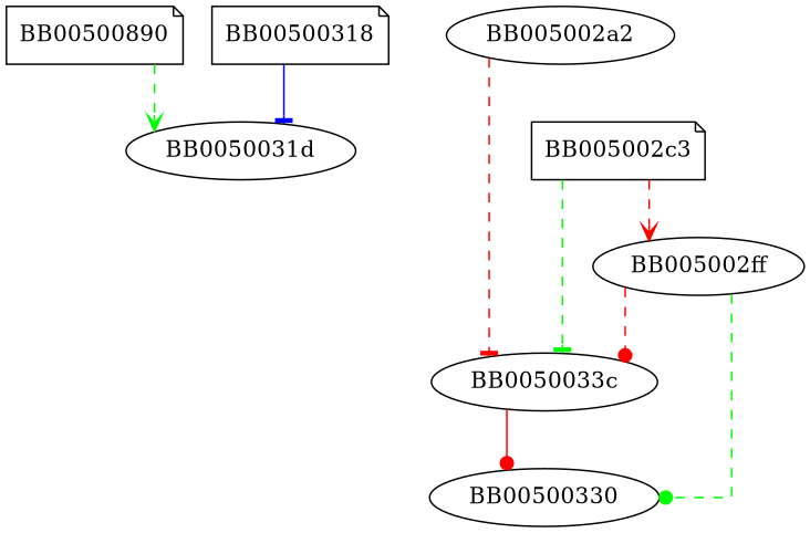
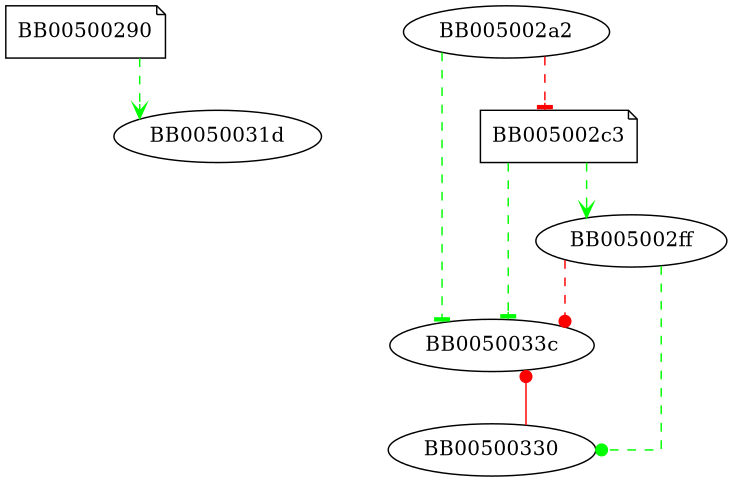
  digraph {
    splines=ortho
    node [shape=ellipse]
    edge [arrowhead=tee color=green style=dashed]
-   BB00500290 [shape=note label=BB00500890]
+   BB00500290 [shape=note]
    BB0050031d
    BB005002a2
    BB0050033c
    n5 [label=BB005002c3 shape=note]
    BB005002ff
    BB00500330
-   BB00500318 [shape=note]
    BB00500290 -> BB0050031d [arrowhead=vee]
-   BB005002a2 -> BB0050033c [color=red]
+   BB005002a2 -> BB0050033c
+   BB005002a2 -> n5 [color=red]
    n5 -> BB0050033c
-   n5 -> BB005002ff [arrowhead=vee color=red]
+   n5 -> BB005002ff [arrowhead=vee]
    BB005002ff -> BB0050033c [arrowhead=dot color=red]
    BB005002ff -> BB00500330 [arrowhead=dot]
-   BB0050033c -> BB00500330 [arrowhead=dot color=red style=solid]
-   BB00500318 -> BB0050031d [color=blue style=solid]
+   BB00500330 -> BB0050033c [arrowhead=dot color=red style=solid]
  }
